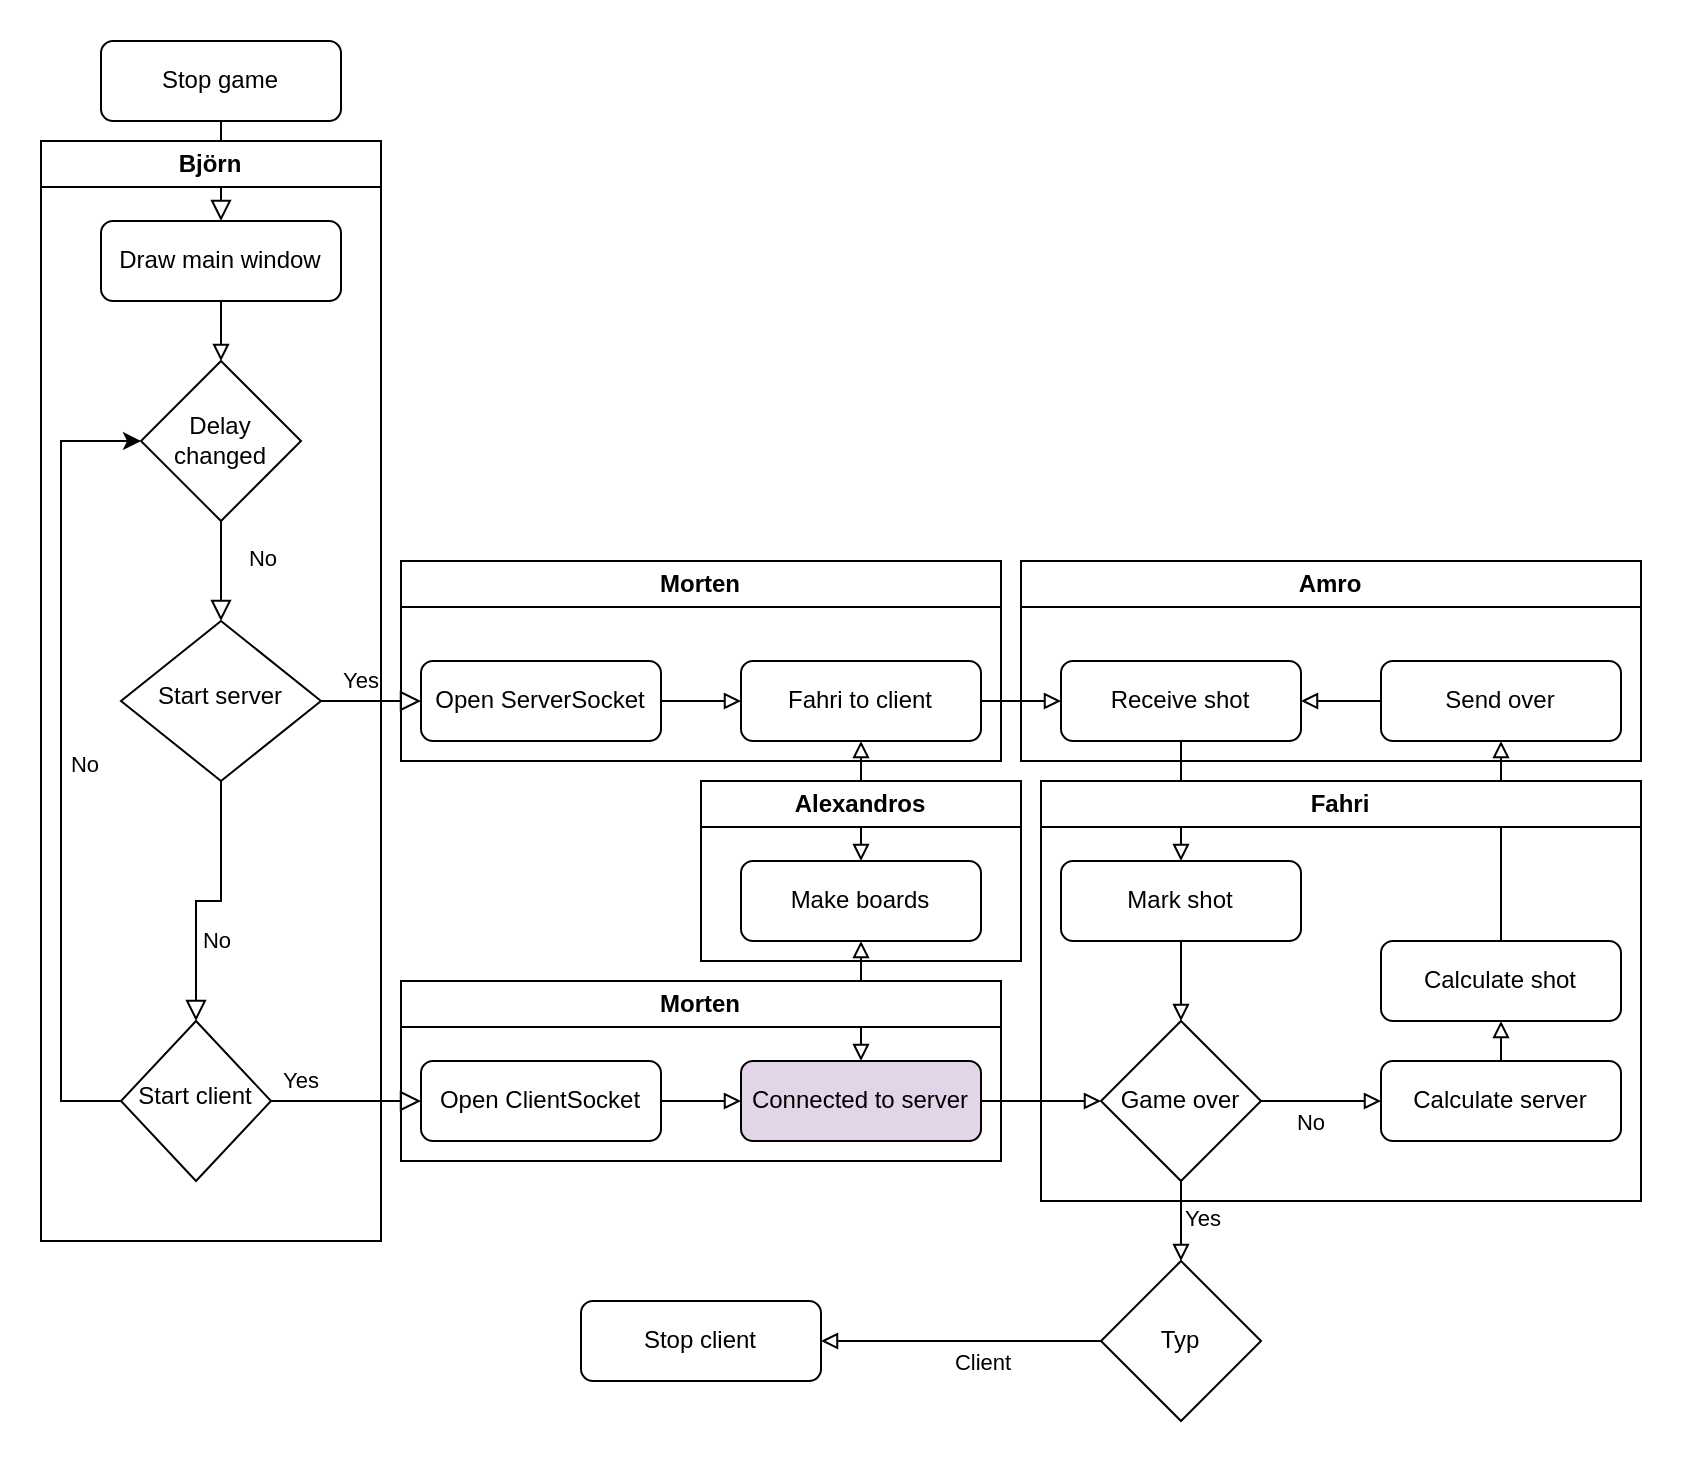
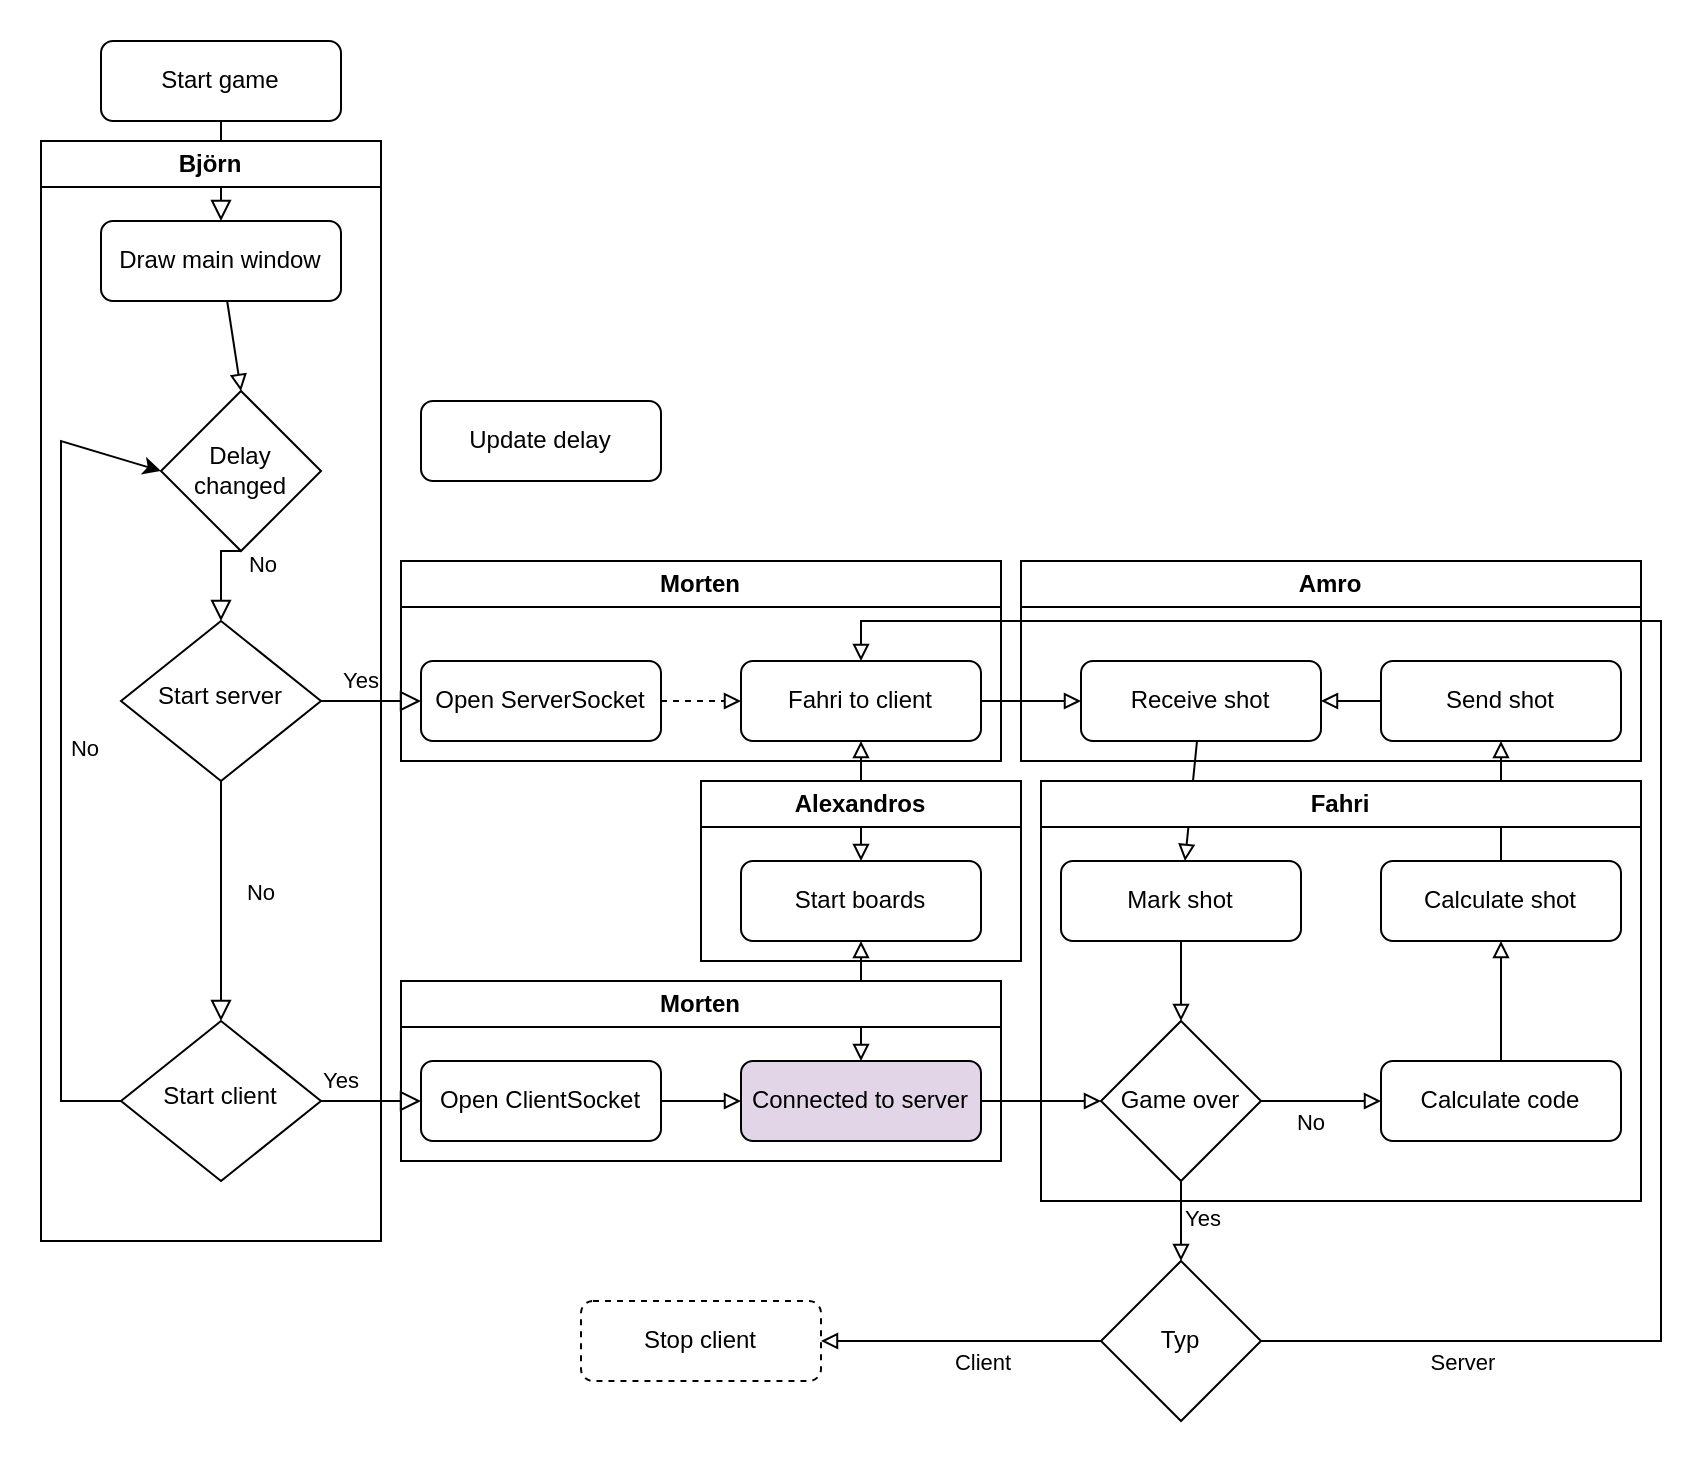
  <mxCell id="0" />
  <mxCell id="1" parent="0" />
  <mxCell id="2" value="" style="rounded=0;html=1;jettySize=auto;orthogonalLoop=1;fontSize=11;endArrow=block;endFill=0;endSize=8;strokeWidth=1;shadow=0;labelBackgroundColor=none;edgeStyle=orthogonalEdgeStyle;" parent="1" source="3" target="16" edge="1"><mxGeometry relative="1" as="geometry"><Array as="points"><mxPoint x="110" y="110" /><mxPoint x="110" y="110" /></Array></mxGeometry></mxCell>
- <mxCell id="3" value="Stop game" style="rounded=1;whiteSpace=wrap;html=1;fontSize=12;glass=0;strokeWidth=1;shadow=0;" parent="1" vertex="1"><mxGeometry x="50" y="20" width="120" height="40" as="geometry" /></mxCell>
+ <mxCell id="3" value="Start game" style="rounded=1;whiteSpace=wrap;html=1;fontSize=12;glass=0;strokeWidth=1;shadow=0;" parent="1" vertex="1"><mxGeometry x="50" y="20" width="120" height="40" as="geometry" /></mxCell>
  <mxCell id="4" value="No" style="rounded=0;html=1;jettySize=auto;orthogonalLoop=1;fontSize=11;endArrow=block;endFill=0;endSize=8;strokeWidth=1;shadow=0;labelBackgroundColor=none;edgeStyle=orthogonalEdgeStyle;" parent="1" source="6" target="11" edge="1"><mxGeometry x="-0.059" y="20" relative="1" as="geometry"><mxPoint as="offset" /></mxGeometry></mxCell>
  <mxCell id="5" value="Yes" style="edgeStyle=orthogonalEdgeStyle;rounded=0;html=1;jettySize=auto;orthogonalLoop=1;fontSize=11;endArrow=block;endFill=0;endSize=8;strokeWidth=1;shadow=0;labelBackgroundColor=none;" parent="1" source="6" target="7" edge="1"><mxGeometry x="-0.2" y="10" relative="1" as="geometry"><mxPoint as="offset" /></mxGeometry></mxCell>
  <mxCell id="6" value="Start server" style="rhombus;whiteSpace=wrap;html=1;shadow=0;fontFamily=Helvetica;fontSize=12;align=center;strokeWidth=1;spacing=6;spacingTop=-4;" parent="1" vertex="1"><mxGeometry x="60" y="310" width="100" height="80" as="geometry" /></mxCell>
  <mxCell id="7" value="Open ServerSocket" style="rounded=1;whiteSpace=wrap;html=1;fontSize=12;glass=0;strokeWidth=1;shadow=0;" parent="1" vertex="1"><mxGeometry x="210" y="330" width="120" height="40" as="geometry" /></mxCell>
  <mxCell id="8" value="Yes" style="edgeStyle=orthogonalEdgeStyle;rounded=0;html=1;jettySize=auto;orthogonalLoop=1;fontSize=11;endArrow=block;endFill=0;endSize=8;strokeWidth=1;shadow=0;labelBackgroundColor=none;" parent="1" source="11" target="14" edge="1"><mxGeometry x="-0.6" y="10" relative="1" as="geometry"><mxPoint as="offset" /></mxGeometry></mxCell>
  <mxCell id="9" style="edgeStyle=none;rounded=0;orthogonalLoop=1;jettySize=auto;html=1;entryX=0;entryY=0.5;entryDx=0;entryDy=0;" edge="1" parent="1" source="11" target="24"><mxGeometry relative="1" as="geometry"><Array as="points"><mxPoint x="30" y="550" /><mxPoint x="30" y="220" /></Array></mxGeometry></mxCell>
  <mxCell id="10" value="No" style="edgeLabel;html=1;align=center;verticalAlign=bottom;resizable=0;points=[];spacingRight=0;spacingLeft=20;spacingBottom=-20;horizontal=1;" vertex="1" connectable="0" parent="9"><mxGeometry x="0.325" y="-1" relative="1" as="geometry"><mxPoint y="55" as="offset" /></mxGeometry></mxCell>
- <mxCell id="11" value="Start client" style="rhombus;whiteSpace=wrap;html=1;shadow=0;fontFamily=Helvetica;fontSize=12;align=center;strokeWidth=1;spacing=6;spacingTop=-4;" parent="1" vertex="1"><mxGeometry x="60" y="510" width="75" height="80" as="geometry" /></mxCell>
+ <mxCell id="11" value="Start client" style="rhombus;whiteSpace=wrap;html=1;shadow=0;fontFamily=Helvetica;fontSize=12;align=center;strokeWidth=1;spacing=6;spacingTop=-4;" parent="1" vertex="1"><mxGeometry x="60" y="510" width="100" height="80" as="geometry" /></mxCell>
  <mxCell id="12" value="" style="edgeStyle=none;rounded=0;orthogonalLoop=1;jettySize=auto;html=1;endArrow=block;endFill=0;exitX=1;exitY=0.5;exitDx=0;exitDy=0;entryX=0;entryY=0.5;entryDx=0;entryDy=0;" edge="1" parent="1" source="31" target="40"><mxGeometry relative="1" as="geometry"><mxPoint x="570" y="590" as="sourcePoint" /><mxPoint x="530" y="530" as="targetPoint" /></mxGeometry></mxCell>
  <mxCell id="13" value="" style="edgeStyle=none;rounded=0;orthogonalLoop=1;jettySize=auto;html=1;endArrow=block;endFill=0;" edge="1" parent="1" source="14" target="31"><mxGeometry relative="1" as="geometry" /></mxCell>
  <mxCell id="14" value="Open ClientSocket" style="rounded=1;whiteSpace=wrap;html=1;fontSize=12;glass=0;strokeWidth=1;shadow=0;" parent="1" vertex="1"><mxGeometry x="210" y="530" width="120" height="40" as="geometry" /></mxCell>
  <mxCell id="15" value="" style="edgeStyle=none;rounded=0;orthogonalLoop=1;jettySize=auto;html=1;endArrow=block;endFill=0;entryX=0.5;entryY=0;entryDx=0;entryDy=0;" edge="1" parent="1" source="16" target="24"><mxGeometry relative="1" as="geometry"><mxPoint x="250" y="250" as="targetPoint" /></mxGeometry></mxCell>
  <mxCell id="16" value="Draw main window" style="rounded=1;whiteSpace=wrap;html=1;fontSize=12;glass=0;strokeWidth=1;shadow=0;" vertex="1" parent="1"><mxGeometry x="50" y="110" width="120" height="40" as="geometry" /></mxCell>
  <mxCell id="17" value="" style="rounded=0;html=1;jettySize=auto;orthogonalLoop=1;fontSize=11;endArrow=block;endFill=0;endSize=8;strokeWidth=1;shadow=0;labelBackgroundColor=none;edgeStyle=orthogonalEdgeStyle;exitX=0.5;exitY=1;exitDx=0;exitDy=0;entryX=0.5;entryY=0;entryDx=0;entryDy=0;" edge="1" parent="1" source="24" target="6"><mxGeometry relative="1" as="geometry"><mxPoint x="120" y="200" as="sourcePoint" /><mxPoint x="120" y="240" as="targetPoint" /><Array as="points" /></mxGeometry></mxCell>
  <mxCell id="18" value="No" style="edgeLabel;html=1;align=center;verticalAlign=middle;resizable=0;points=[];" vertex="1" connectable="0" parent="17"><mxGeometry x="-0.28" relative="1" as="geometry"><mxPoint x="20" as="offset" /></mxGeometry></mxCell>
- <mxCell id="19" value="" style="endArrow=block;html=1;rounded=0;endFill=0;exitX=1;exitY=0.5;exitDx=0;exitDy=0;" edge="1" parent="1" source="7" target="22"><mxGeometry width="50" height="50" relative="1" as="geometry"><mxPoint x="280" y="600" as="sourcePoint" /><mxPoint x="330" y="550" as="targetPoint" /></mxGeometry></mxCell>
+ <mxCell id="19" value="" style="endArrow=block;html=1;rounded=0;endFill=0;exitX=1;exitY=0.5;exitDx=0;exitDy=0;dashed=1;" edge="1" parent="1" source="7" target="22"><mxGeometry width="50" height="50" relative="1" as="geometry"><mxPoint x="280" y="600" as="sourcePoint" /><mxPoint x="330" y="550" as="targetPoint" /></mxGeometry></mxCell>
  <mxCell id="20" value="" style="edgeStyle=none;rounded=0;orthogonalLoop=1;jettySize=auto;html=1;endArrow=block;endFill=0;startArrow=block;startFill=0;" edge="1" parent="1" source="22" target="23"><mxGeometry relative="1" as="geometry" /></mxCell>
  <mxCell id="21" value="" style="edgeStyle=none;rounded=0;orthogonalLoop=1;jettySize=auto;html=1;endArrow=block;endFill=0;" edge="1" parent="1" source="22" target="33"><mxGeometry relative="1" as="geometry" /></mxCell>
  <mxCell id="22" value="Fahri to client" style="rounded=1;whiteSpace=wrap;html=1;" vertex="1" parent="1"><mxGeometry x="370" y="330" width="120" height="40" as="geometry" /></mxCell>
- <mxCell id="23" value="Make boards" style="rounded=1;whiteSpace=wrap;html=1;" vertex="1" parent="1"><mxGeometry x="370" y="430" width="120" height="40" as="geometry" /></mxCell>
- <mxCell id="24" value="Delay changed" style="rhombus;whiteSpace=wrap;html=1;" vertex="1" parent="1"><mxGeometry x="70" y="180" width="80" height="80" as="geometry" /></mxCell>
+ <mxCell id="23" value="Start boards" style="rounded=1;whiteSpace=wrap;html=1;" vertex="1" parent="1"><mxGeometry x="370" y="430" width="120" height="40" as="geometry" /></mxCell>
+ <mxCell id="24" value="Delay changed" style="rhombus;whiteSpace=wrap;html=1;" vertex="1" parent="1"><mxGeometry x="80" y="195" width="80" height="80" as="geometry" /></mxCell>
+ <mxCell id="25" value="Update delay" style="rounded=1;whiteSpace=wrap;html=1;" vertex="1" parent="1"><mxGeometry x="210" y="200" width="120" height="40" as="geometry" /></mxCell>
  <mxCell id="26" value="" style="edgeStyle=none;rounded=0;orthogonalLoop=1;jettySize=auto;html=1;endArrow=block;endFill=0;" edge="1" parent="1" source="27" target="29"><mxGeometry relative="1" as="geometry" /></mxCell>
- <mxCell id="27" value="Calculate shot" style="rounded=1;whiteSpace=wrap;html=1;fontSize=12;glass=0;strokeWidth=1;shadow=0;" vertex="1" parent="1"><mxGeometry x="690" y="470" width="120" height="40" as="geometry" /></mxCell>
+ <mxCell id="27" value="Calculate shot" style="rounded=1;whiteSpace=wrap;html=1;fontSize=12;glass=0;strokeWidth=1;shadow=0;" vertex="1" parent="1"><mxGeometry x="690" y="430" width="120" height="40" as="geometry" /></mxCell>
  <mxCell id="28" value="" style="edgeStyle=none;rounded=0;orthogonalLoop=1;jettySize=auto;html=1;endArrow=block;endFill=0;" edge="1" parent="1" source="29" target="33"><mxGeometry relative="1" as="geometry" /></mxCell>
- <mxCell id="29" value="Send over" style="rounded=1;whiteSpace=wrap;html=1;fontSize=12;glass=0;strokeWidth=1;shadow=0;" vertex="1" parent="1"><mxGeometry x="690" y="330" width="120" height="40" as="geometry" /></mxCell>
+ <mxCell id="29" value="Send shot" style="rounded=1;whiteSpace=wrap;html=1;fontSize=12;glass=0;strokeWidth=1;shadow=0;" vertex="1" parent="1"><mxGeometry x="690" y="330" width="120" height="40" as="geometry" /></mxCell>
  <mxCell id="30" value="" style="edgeStyle=none;rounded=0;orthogonalLoop=1;jettySize=auto;html=1;startArrow=block;startFill=0;endArrow=block;endFill=0;" edge="1" parent="1" source="31" target="23"><mxGeometry relative="1" as="geometry" /></mxCell>
  <mxCell id="31" value="Connected to server" style="rounded=1;whiteSpace=wrap;html=1;fontSize=12;glass=0;strokeWidth=1;shadow=0;fillColor=#e1d5e7;" vertex="1" parent="1"><mxGeometry x="370" y="530" width="120" height="40" as="geometry" /></mxCell>
  <mxCell id="32" value="" style="edgeStyle=none;rounded=0;orthogonalLoop=1;jettySize=auto;html=1;endArrow=block;endFill=0;" edge="1" parent="1" source="33" target="35"><mxGeometry relative="1" as="geometry" /></mxCell>
- <mxCell id="33" value="Receive shot" style="rounded=1;whiteSpace=wrap;html=1;fontSize=12;glass=0;strokeWidth=1;shadow=0;" vertex="1" parent="1"><mxGeometry x="530" y="330" width="120" height="40" as="geometry" /></mxCell>
+ <mxCell id="33" value="Receive shot" style="rounded=1;whiteSpace=wrap;html=1;fontSize=12;glass=0;strokeWidth=1;shadow=0;" vertex="1" parent="1"><mxGeometry x="540" y="330" width="120" height="40" as="geometry" /></mxCell>
  <mxCell id="34" value="" style="edgeStyle=none;rounded=0;orthogonalLoop=1;jettySize=auto;html=1;endArrow=block;endFill=0;" edge="1" parent="1" source="35"><mxGeometry relative="1" as="geometry"><mxPoint x="590" y="510" as="targetPoint" /></mxGeometry></mxCell>
  <mxCell id="35" value="Mark shot" style="rounded=1;whiteSpace=wrap;html=1;fontSize=12;glass=0;strokeWidth=1;shadow=0;" vertex="1" parent="1"><mxGeometry x="530" y="430" width="120" height="40" as="geometry" /></mxCell>
  <mxCell id="36" value="" style="rounded=0;orthogonalLoop=1;jettySize=auto;html=1;endArrow=block;endFill=0;entryX=0;entryY=0.5;entryDx=0;entryDy=0;exitX=1;exitY=0.5;exitDx=0;exitDy=0;" edge="1" parent="1" source="40" target="42"><mxGeometry relative="1" as="geometry"><mxPoint x="650" y="520" as="sourcePoint" /><mxPoint x="690" y="510" as="targetPoint" /></mxGeometry></mxCell>
  <mxCell id="37" value="No" style="edgeLabel;html=1;align=center;verticalAlign=middle;resizable=0;points=[];" vertex="1" connectable="0" parent="36"><mxGeometry x="-0.2" y="6" relative="1" as="geometry"><mxPoint y="16" as="offset" /></mxGeometry></mxCell>
  <mxCell id="38" value="" style="edgeStyle=none;rounded=0;orthogonalLoop=1;jettySize=auto;html=1;endArrow=block;endFill=0;" edge="1" parent="1" source="40" target="45"><mxGeometry relative="1" as="geometry" /></mxCell>
  <mxCell id="39" value="Yes" style="edgeLabel;html=1;align=center;verticalAlign=middle;resizable=0;points=[];" vertex="1" connectable="0" parent="38"><mxGeometry x="-0.1" y="10" relative="1" as="geometry"><mxPoint as="offset" /></mxGeometry></mxCell>
  <mxCell id="40" value="Game over" style="rhombus;whiteSpace=wrap;html=1;" vertex="1" parent="1"><mxGeometry x="550" y="510" width="80" height="80" as="geometry" /></mxCell>
  <mxCell id="41" value="" style="edgeStyle=none;rounded=0;orthogonalLoop=1;jettySize=auto;html=1;endArrow=block;endFill=0;" edge="1" parent="1" source="42" target="27"><mxGeometry relative="1" as="geometry" /></mxCell>
- <mxCell id="42" value="Calculate server" style="rounded=1;whiteSpace=wrap;html=1;fontSize=12;glass=0;strokeWidth=1;shadow=0;" vertex="1" parent="1"><mxGeometry x="690" y="530" width="120" height="40" as="geometry" /></mxCell>
+ <mxCell id="42" value="Calculate code" style="rounded=1;whiteSpace=wrap;html=1;fontSize=12;glass=0;strokeWidth=1;shadow=0;" vertex="1" parent="1"><mxGeometry x="690" y="530" width="120" height="40" as="geometry" /></mxCell>
  <mxCell id="43" value="" style="edgeStyle=none;rounded=0;orthogonalLoop=1;jettySize=auto;html=1;endArrow=block;endFill=0;" edge="1" parent="1" source="45" target="48"><mxGeometry relative="1" as="geometry" /></mxCell>
  <mxCell id="44" value="Client" style="edgeLabel;html=1;align=center;verticalAlign=middle;resizable=0;points=[];" vertex="1" connectable="0" parent="43"><mxGeometry x="-0.129" relative="1" as="geometry"><mxPoint x="1" y="10" as="offset" /></mxGeometry></mxCell>
  <mxCell id="45" value="Typ" style="rhombus;whiteSpace=wrap;html=1;" vertex="1" parent="1"><mxGeometry x="550" y="630" width="80" height="80" as="geometry" /></mxCell>
- <mxCell id="48" value="Stop client" style="rounded=1;whiteSpace=wrap;html=1;" vertex="1" parent="1"><mxGeometry x="290" y="650" width="120" height="40" as="geometry" /></mxCell>
+ <mxCell id="46" value="" style="endArrow=block;html=1;rounded=0;exitX=1;exitY=0.5;exitDx=0;exitDy=0;entryX=0.5;entryY=0;entryDx=0;entryDy=0;endFill=0;" edge="1" parent="1" source="45" target="22"><mxGeometry width="50" height="50" relative="1" as="geometry"><mxPoint x="400" y="640" as="sourcePoint" /><mxPoint x="750" y="310" as="targetPoint" /><Array as="points"><mxPoint x="830" y="670" /><mxPoint x="830" y="310" /><mxPoint x="520" y="310" /><mxPoint x="430" y="310" /></Array></mxGeometry></mxCell>
+ <mxCell id="47" value="Server" style="edgeLabel;html=1;align=center;verticalAlign=middle;resizable=0;points=[];" vertex="1" connectable="0" parent="46"><mxGeometry x="-0.794" y="-1" relative="1" as="geometry"><mxPoint x="-1" y="9" as="offset" /></mxGeometry></mxCell>
+ <mxCell id="48" value="Stop client" style="rounded=1;whiteSpace=wrap;html=1;dashed=1;" vertex="1" parent="1"><mxGeometry x="290" y="650" width="120" height="40" as="geometry" /></mxCell>
  <mxCell id="49" value="Björn" style="swimlane;whiteSpace=wrap;html=1;" vertex="1" parent="1"><mxGeometry x="20" y="70" width="170" height="550" as="geometry" /></mxCell>
  <mxCell id="50" value="Alexandros" style="swimlane;whiteSpace=wrap;html=1;" vertex="1" parent="1"><mxGeometry x="350" y="390" width="160" height="90" as="geometry" /></mxCell>
  <mxCell id="51" value="Morten" style="swimlane;whiteSpace=wrap;html=1;" vertex="1" parent="1"><mxGeometry x="200" y="280" width="300" height="100" as="geometry" /></mxCell>
  <mxCell id="52" value="Morten" style="swimlane;whiteSpace=wrap;html=1;" vertex="1" parent="1"><mxGeometry x="200" y="490" width="300" height="90" as="geometry" /></mxCell>
  <mxCell id="53" value="Amro" style="swimlane;whiteSpace=wrap;html=1;" vertex="1" parent="1"><mxGeometry x="510" y="280" width="310" height="100" as="geometry" /></mxCell>
  <mxCell id="54" value="Fahri" style="swimlane;whiteSpace=wrap;html=1;" vertex="1" parent="1"><mxGeometry x="520" y="390" width="300" height="210" as="geometry" /></mxCell>
